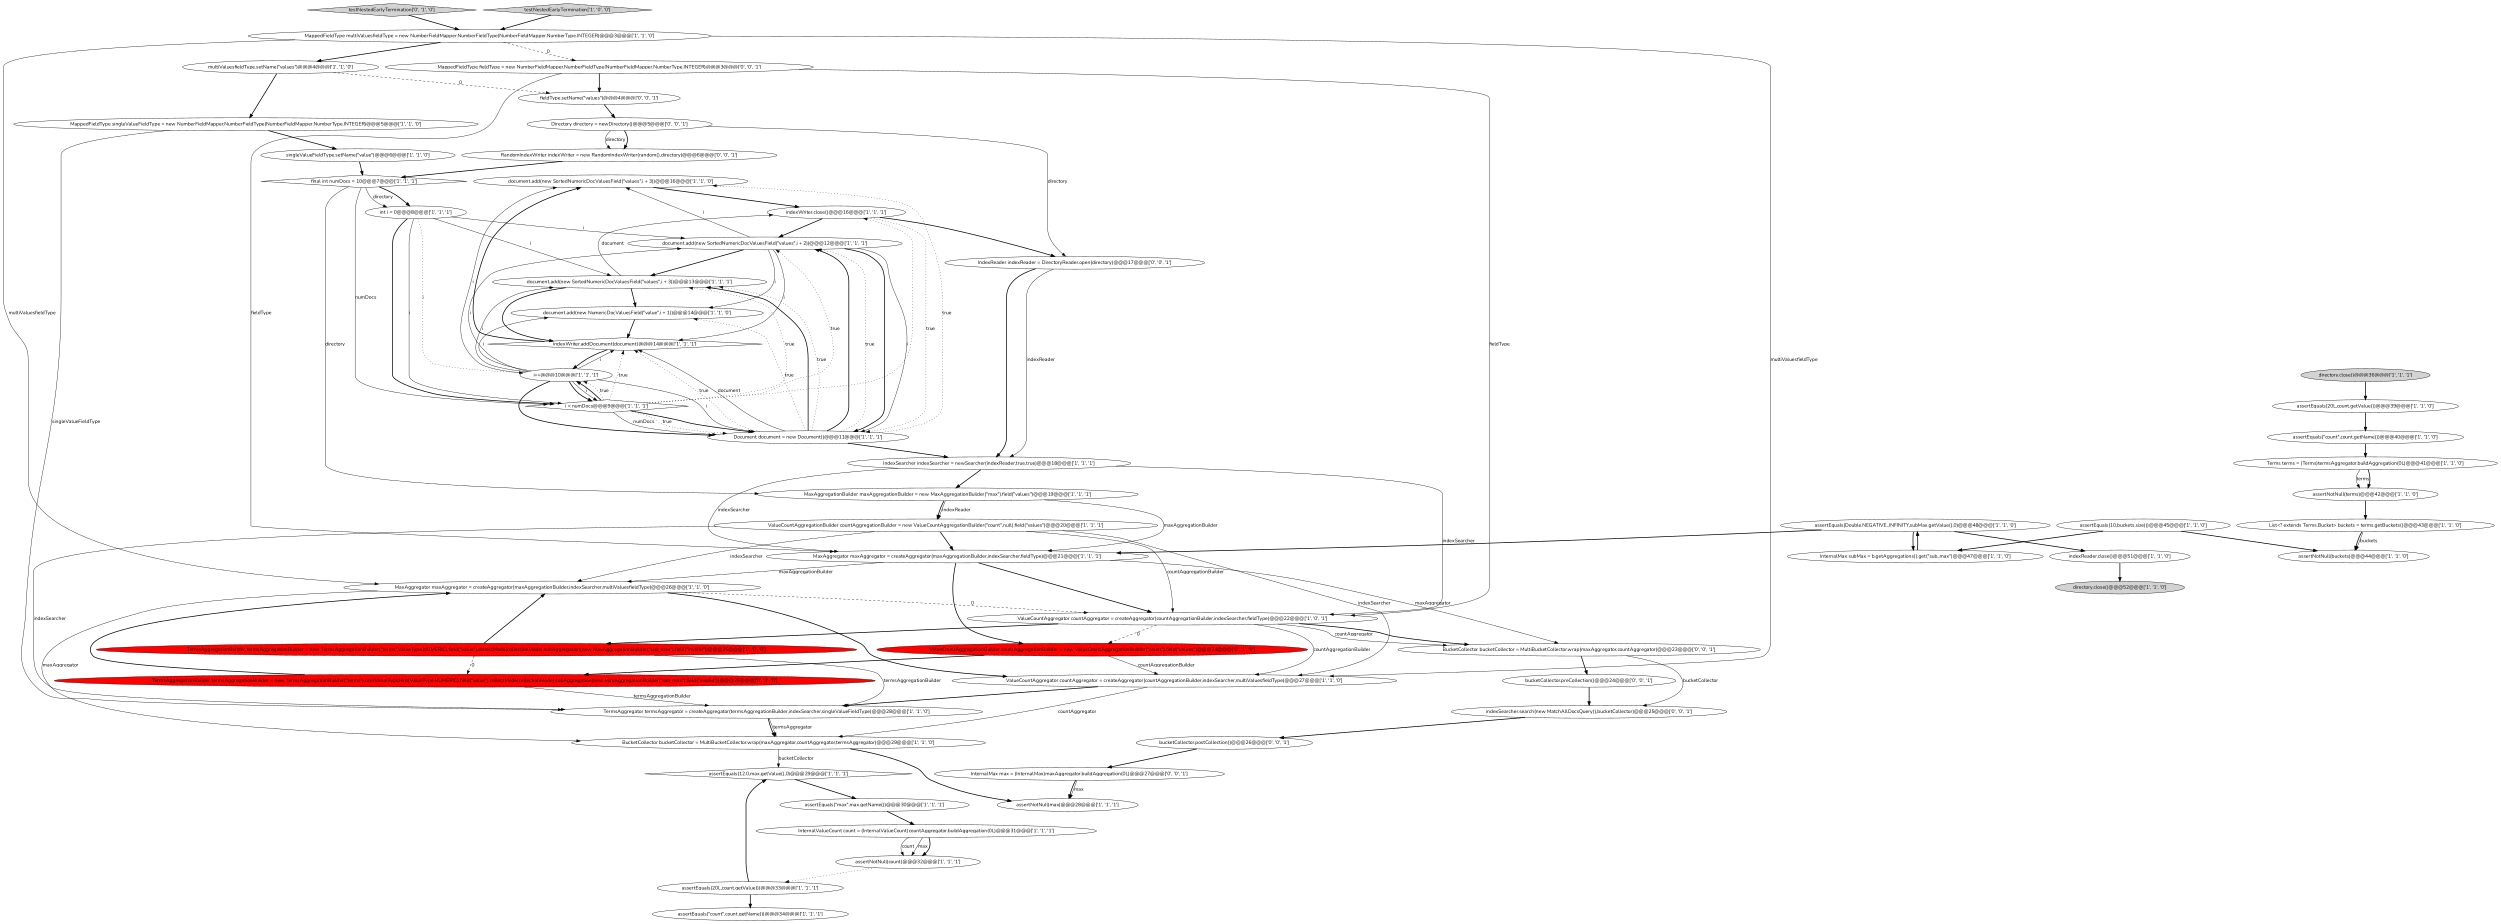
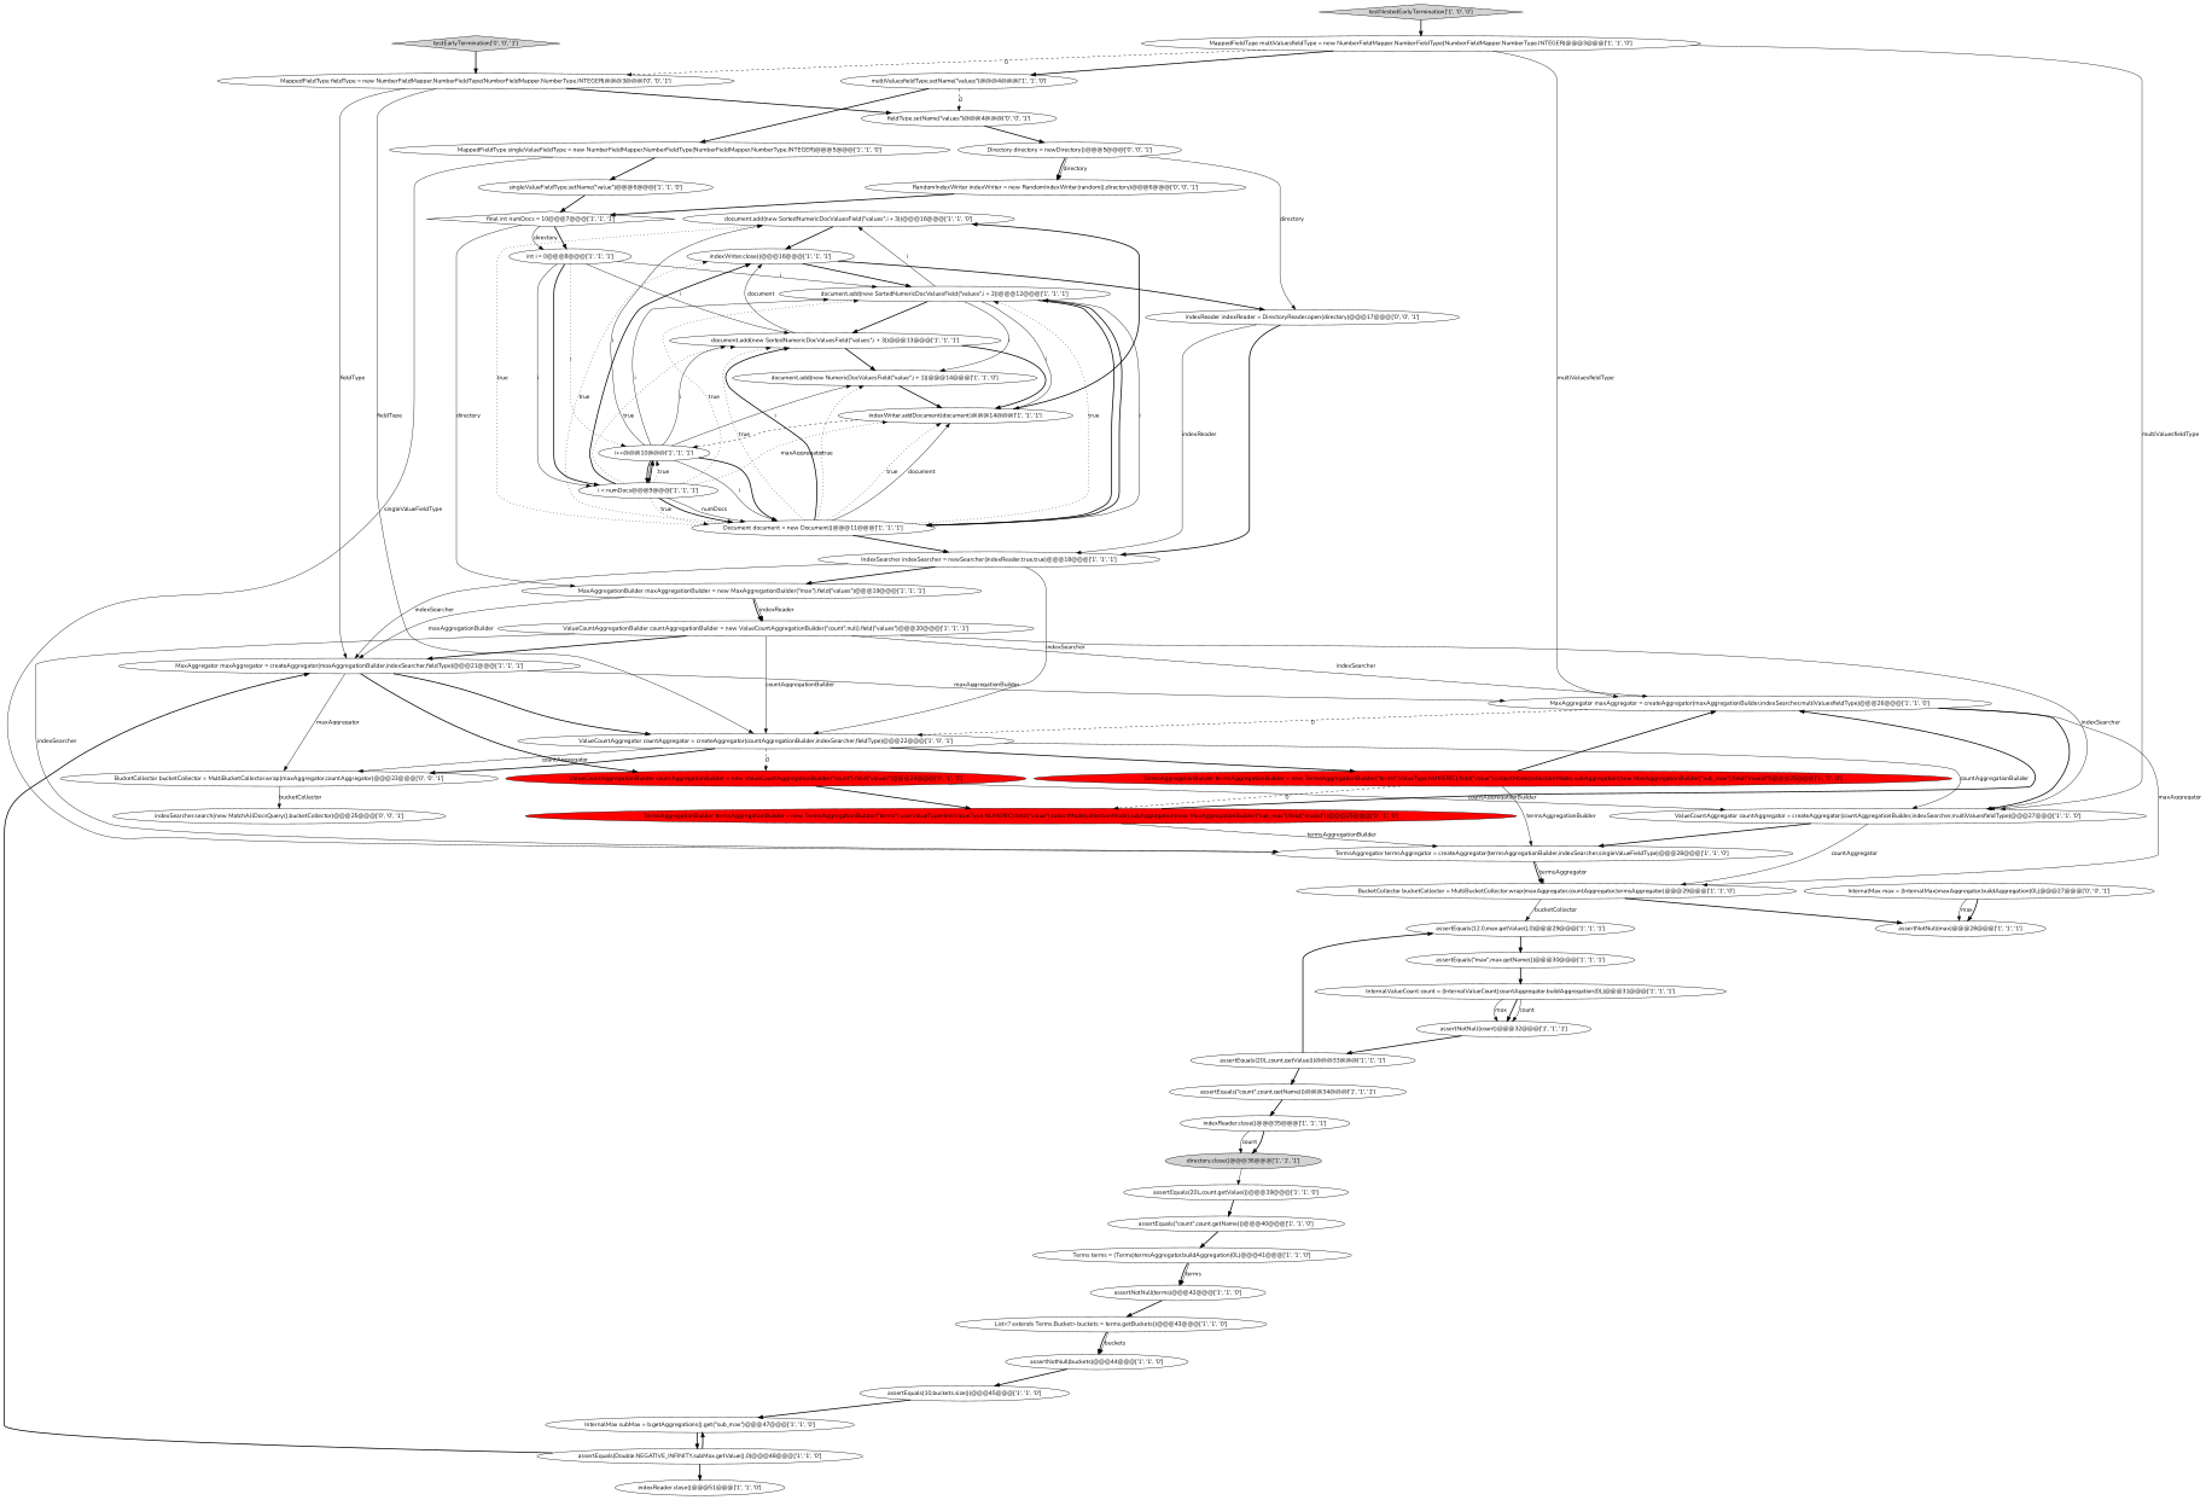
  digraph {
    fontname=Nunito
    node [fillcolor=white fontname=Nunito shape=ellipse style=filled]
    edge [fontname=Nunito style=bold]
    n1 [label="document.add(new SortedNumericDocValuesField(\"values\",i + 3))@@@16@@@['1', '1', '0']"]
    n2 [label="indexWriter.close()@@@16@@@['1', '1', '1']"]
    n3 [label="document.add(new SortedNumericDocValuesField(\"values\",i + 2))@@@12@@@['1', '1', '1']"]
    n4 [label="IndexReader indexReader = DirectoryReader.open(directory)@@@17@@@['0', '0', '1']"]
    n5 [label="BucketCollector bucketCollector = MultiBucketCollector.wrap(maxAggregator,countAggregator)@@@23@@@['0', '0', '1']"]
    n6 [label="indexSearcher.search(new MatchAllDocsQuery(),bucketCollector)@@@25@@@['0', '0', '1']"]
-   n7 [label="bucketCollector.preCollection()@@@24@@@['0', '0', '1']"]
-   n8 [label="bucketCollector.postCollection()@@@26@@@['0', '0', '1']"]
    n9 [label="RandomIndexWriter indexWriter = new RandomIndexWriter(random(),directory)@@@6@@@['0', '0', '1']"]
    n10 [label="final int numDocs = 10@@@7@@@['1', '1', '1']" shape=diamond]
    n11 [label="MaxAggregationBuilder maxAggregationBuilder = new MaxAggregationBuilder(\"max\").field(\"values\")@@@19@@@['1', '1', '1']"]
-   n12 [label="i < numDocs@@@9@@@['1', '1', '1']" shape=diamond]
+   n12 [label="i < numDocs@@@9@@@['1', '1', '1']"]
    n13 [label="int i = 0@@@8@@@['1', '1', '1']"]
-   n14 [fillcolor=lightgray label="testNestedEarlyTermination['0', '1', '0']" shape=diamond]
    n15 [label="MappedFieldType multiValuesfieldType = new NumberFieldMapper.NumberFieldType(NumberFieldMapper.NumberType.INTEGER)@@@3@@@['1', '1', '0']"]
    n16 [label="multiValuesfieldType.setName(\"values\")@@@4@@@['1', '1', '0']"]
    n17 [label="MaxAggregator maxAggregator = createAggregator(maxAggregationBuilder,indexSearcher,multiValuesfieldType)@@@26@@@['1', '1', '0']"]
    n18 [label="MappedFieldType fieldType = new NumberFieldMapper.NumberFieldType(NumberFieldMapper.NumberType.INTEGER)@@@3@@@['0', '0', '1']"]
    n19 [label="ValueCountAggregator countAggregator = createAggregator(countAggregationBuilder,indexSearcher,multiValuesfieldType)@@@27@@@['1', '1', '0']"]
    n20 [fillcolor=lightgray label="testNestedEarlyTermination['1', '0', '0']" shape=diamond]
-   n21 [label="assertEquals(12.0,max.getValue(),0)@@@29@@@['1', '1', '1']" shape=diamond]
+   n21 [label="assertEquals(12.0,max.getValue(),0)@@@29@@@['1', '1', '1']"]
    n22 [label="assertEquals(\"max\",max.getName())@@@30@@@['1', '1', '1']"]
    n23 [label="InternalValueCount count = (InternalValueCount)countAggregator.buildAggregation(0L)@@@31@@@['1', '1', '1']"]
    n24 [label="assertNotNull(count)@@@32@@@['1', '1', '1']"]
    n25 [label="assertEquals(20L,count.getValue())@@@33@@@['1', '1', '1']"]
    n26 [label="assertEquals(\"count\",count.getName())@@@34@@@['1', '1', '1']"]
-   n27 [label="indexWriter.addDocument(document)@@@14@@@['1', '1', '1']" shape=diamond]
+   n27 [label="indexWriter.addDocument(document)@@@14@@@['1', '1', '1']"]
    n28 [label="Document document = new Document()@@@11@@@['1', '1', '1']"]
    n29 [label="document.add(new NumericDocValuesField(\"value\",i + 1))@@@14@@@['1', '1', '0']"]
    n30 [label="document.add(new SortedNumericDocValuesField(\"values\",i + 3))@@@13@@@['1', '1', '1']"]
    n31 [label="i++@@@10@@@['1', '1', '1']"]
    n32 [label="IndexSearcher indexSearcher = newSearcher(indexReader,true,true)@@@18@@@['1', '1', '1']"]
    n33 [label="InternalMax max = (InternalMax)maxAggregator.buildAggregation(0L)@@@27@@@['0', '0', '1']"]
    n34 [label="assertNotNull(max)@@@28@@@['1', '1', '1']"]
    n35 [label="MaxAggregator maxAggregator = createAggregator(maxAggregationBuilder,indexSearcher,fieldType)@@@21@@@['1', '1', '1']"]
    n36 [label="ValueCountAggregator countAggregator = createAggregator(countAggregationBuilder,indexSearcher,fieldType)@@@22@@@['1', '0', '1']"]
    n37 [fillcolor=red label="ValueCountAggregationBuilder countAggregationBuilder = new ValueCountAggregationBuilder(\"count\").field(\"values\")@@@24@@@['0', '1', '0']"]
    n38 [label="ValueCountAggregationBuilder countAggregationBuilder = new ValueCountAggregationBuilder(\"count\",null).field(\"values\")@@@20@@@['1', '1', '1']"]
    n39 [fillcolor=red label="TermsAggregationBuilder termsAggregationBuilder = new TermsAggregationBuilder(\"terms\",ValueType.NUMERIC).field(\"value\").collectMode(collectionMode).subAggregation(new MaxAggregationBuilder(\"sub_max\").field(\"invalid\"))@@@25@@@['1', '0', '0']"]
    n40 [label="fieldType.setName(\"values\")@@@4@@@['0', '0', '1']"]
    n41 [label="MappedFieldType singleValueFieldType = new NumberFieldMapper.NumberFieldType(NumberFieldMapper.NumberType.INTEGER)@@@5@@@['1', '1', '0']"]
    n42 [label="Directory directory = newDirectory()@@@5@@@['0', '0', '1']"]
    n43 [label="TermsAggregator termsAggregator = createAggregator(termsAggregationBuilder,indexSearcher,singleValueFieldType)@@@28@@@['1', '1', '0']"]
    n44 [label="singleValueFieldType.setName(\"value\")@@@6@@@['1', '1', '0']"]
    n45 [fillcolor=lightgray label="directory.close()@@@36@@@['1', '1', '1']"]
    n46 [label="assertEquals(20L,count.getValue())@@@39@@@['1', '1', '0']"]
    n47 [label="assertEquals(\"count\",count.getName())@@@40@@@['1', '1', '0']"]
    n48 [label="Terms terms = (Terms)termsAggregator.buildAggregation(0L)@@@41@@@['1', '1', '0']"]
    n49 [label="assertNotNull(terms)@@@42@@@['1', '1', '0']"]
-   n50 [fillcolor=lightgray label="directory.close()@@@52@@@['1', '1', '0']"]
    n51 [fillcolor=red label="TermsAggregationBuilder termsAggregationBuilder = new TermsAggregationBuilder(\"terms\").userValueTypeHint(ValueType.NUMERIC).field(\"value\").collectMode(collectionMode).subAggregation(new MaxAggregationBuilder(\"sub_max\").field(\"invalid\"))@@@25@@@['0', '1', '0']"]
    n52 [label="BucketCollector bucketCollector = MultiBucketCollector.wrap(maxAggregator,countAggregator,termsAggregator)@@@29@@@['1', '1', '0']"]
+   n53 [label="indexReader.close()@@@35@@@['1', '1', '1']"]
+   n54 [fillcolor=lightgray label="testEarlyTermination['0', '0', '1']" shape=diamond]
    n55 [label="indexReader.close()@@@51@@@['1', '1', '0']"]
    n56 [label="assertEquals(Double.NEGATIVE_INFINITY,subMax.getValue(),0)@@@48@@@['1', '1', '0']"]
    n57 [label="InternalMax subMax = b.getAggregations().get(\"sub_max\")@@@47@@@['1', '1', '0']"]
    n58 [label="List<? extends Terms.Bucket> buckets = terms.getBuckets()@@@43@@@['1', '1', '0']"]
    n59 [label="assertNotNull(buckets)@@@44@@@['1', '1', '0']"]
    n60 [label="assertEquals(10,buckets.size())@@@45@@@['1', '1', '0']"]
    n1 -> n2
    n2 -> n3
    n2 -> n4
    n3 -> n1 [label=i style=solid]
    n3 -> n27 [label=i style=solid]
    n3 -> n28
    n3 -> n28 [label=i style=solid]
    n3 -> n29 [label=i style=solid]
    n3 -> n30
    n4 -> n32 [label=indexReader style=solid]
    n4 -> n32
    n5 -> n6 [label=bucketCollector style=solid]
-   n5 -> n7
-   n6 -> n8
-   n7 -> n6
-   n8 -> n33
    n9 -> n10
    n10 -> n11 [label=directory style=solid]
-   n10 -> n12 [label=numDocs style=solid]
    n10 -> n13
    n10 -> n13 [label=directory style=solid]
    n11 -> n35 [label=maxAggregationBuilder style=solid]
    n11 -> n38 [label=indexReader style=solid]
    n11 -> n38
-   n12 -> n2 [style=dotted]
+   n12 -> n2
    n12 -> n3 [label=true style=dotted]
-   n12 -> n27 [label=true style=dotted]
+   n12 -> n27 [label=maxAggregator style=dotted]
    n12 -> n28
    n12 -> n28 [label=numDocs style=solid]
    n12 -> n28 [label=true style=dotted]
    n12 -> n30 [label=true style=dotted]
    n12 -> n31
    n12 -> n31 [label=true style=dotted]
    n13 -> n3 [label=i style=solid]
    n13 -> n12 [label=i style=solid]
    n13 -> n12
    n13 -> n30 [label=i style=solid]
    n13 -> n31 [label=i style=dotted]
-   n14 -> n15
    n15 -> n16
    n15 -> n17 [label=multiValuesfieldType style=solid]
    n15 -> n18 [label=0 style=dashed]
    n15 -> n19 [label=multiValuesfieldType style=solid]
    n16 -> n40 [label=0 style=dashed]
    n16 -> n41
    n17 -> n19
    n17 -> n36 [label=0 style=dashed]
    n17 -> n52 [label=maxAggregator style=solid]
    n18 -> n35 [label=fieldType style=solid]
    n18 -> n36 [label=fieldType style=solid]
    n18 -> n40
    n19 -> n43
    n19 -> n52 [label=countAggregator style=solid]
    n20 -> n15
    n21 -> n22
    n22 -> n23
    n23 -> n24 [label=max style=solid]
    n23 -> n24
    n23 -> n24 [label=count style=solid]
-   n24 -> n25 [style=dotted]
+   n24 -> n25
    n25 -> n21
    n25 -> n26
+   n26 -> n53
    n27 -> n1
-   n27 -> n31
+   n27 -> n31 [style=dashed]
    n28 -> n1 [label=true style=dotted]
-   n2 -> n28 [label=true style=dotted]
+   n28 -> n2 [label=true style=dotted]
    n28 -> n3
    n28 -> n3 [label=true style=dotted]
    n28 -> n27 [label=true style=dotted]
    n28 -> n27 [label=document style=solid]
    n28 -> n29 [label=true style=dotted]
    n28 -> n30
    n28 -> n30 [label=true style=dotted]
    n28 -> n32
    n29 -> n27
    n30 -> n2 [label=document style=solid]
    n30 -> n27
    n30 -> n29
    n31 -> n1 [label=i style=solid]
    n31 -> n3 [label=i style=solid]
    n31 -> n12 [label=i style=solid]
    n31 -> n12
-   n31 -> n27 [label=i style=solid]
    n31 -> n28
    n31 -> n28 [label=i style=solid]
    n31 -> n29 [label=i style=solid]
    n31 -> n30 [label=i style=solid]
    n32 -> n11
    n32 -> n35 [label=indexSearcher style=solid]
    n32 -> n36 [label=indexSearcher style=solid]
    n33 -> n34 [label=max style=solid]
    n33 -> n34
    n35 -> n5 [label=maxAggregator style=solid]
    n35 -> n17 [label=maxAggregationBuilder style=solid]
    n35 -> n36
    n35 -> n37
    n36 -> n5 [label=countAggregator style=solid]
    n36 -> n5
    n36 -> n19 [label=countAggregationBuilder style=solid]
    n36 -> n37 [label=0 style=dashed]
    n36 -> n39
    n37 -> n19 [label=countAggregationBuilder style=solid]
    n37 -> n51
    n38 -> n17 [label=indexSearcher style=solid]
    n38 -> n19 [label=indexSearcher style=solid]
    n38 -> n35
    n38 -> n36 [label=countAggregationBuilder style=solid]
    n38 -> n43 [label=indexSearcher style=solid]
    n39 -> n17
    n39 -> n43 [label=termsAggregationBuilder style=solid]
    n39 -> n51 [label=0 style=dashed]
    n40 -> n42
    n41 -> n43 [label=singleValueFieldType style=solid]
    n41 -> n44
    n42 -> n4 [label=directory style=solid]
    n42 -> n9
    n42 -> n9 [label=directory style=solid]
    n43 -> n52 [label=termsAggregator style=solid]
    n43 -> n52
    n44 -> n10
-   n45 -> n46
+   n45 -> n46 [style=solid]
    n46 -> n47
    n47 -> n48
    n48 -> n49 [label=terms style=solid]
    n48 -> n49
    n49 -> n58
    n51 -> n17
    n51 -> n43 [label=termsAggregationBuilder style=solid]
    n52 -> n21 [label=bucketCollector style=solid]
    n52 -> n34
-   n55 -> n50
+   n53 -> n45
+   n53 -> n45 [label=count style=solid]
+   n54 -> n18
    n56 -> n35
    n56 -> n55
    n56 -> n57
    n57 -> n56
    n58 -> n59 [label=buckets style=solid]
    n58 -> n59
-   n60 -> n59
+   n59 -> n60
    n60 -> n57
  }
